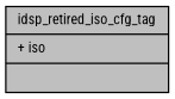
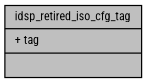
  digraph {
    fontname="Roboto Condensed"
-   n1 [color=black fillcolor=grey75 fontcolor=black fontname="Roboto Condensed" fontsize=10 height=0.2 label="{idsp_retired_iso_cfg_tag\n|+ iso\l|}" shape=record style=filled width=0.4]
+   n1 [color=black fillcolor=grey75 fontcolor=black fontname="Roboto Condensed" fontsize=10 height=0.2 label="{idsp_retired_iso_cfg_tag\n|+ tag\l|}" shape=record style=filled width=0.4]
  }
